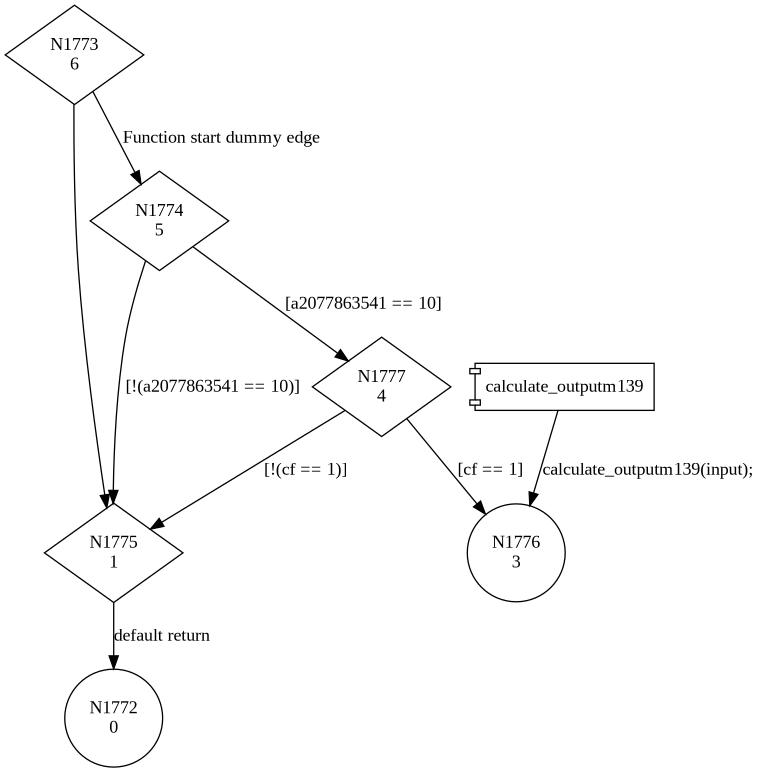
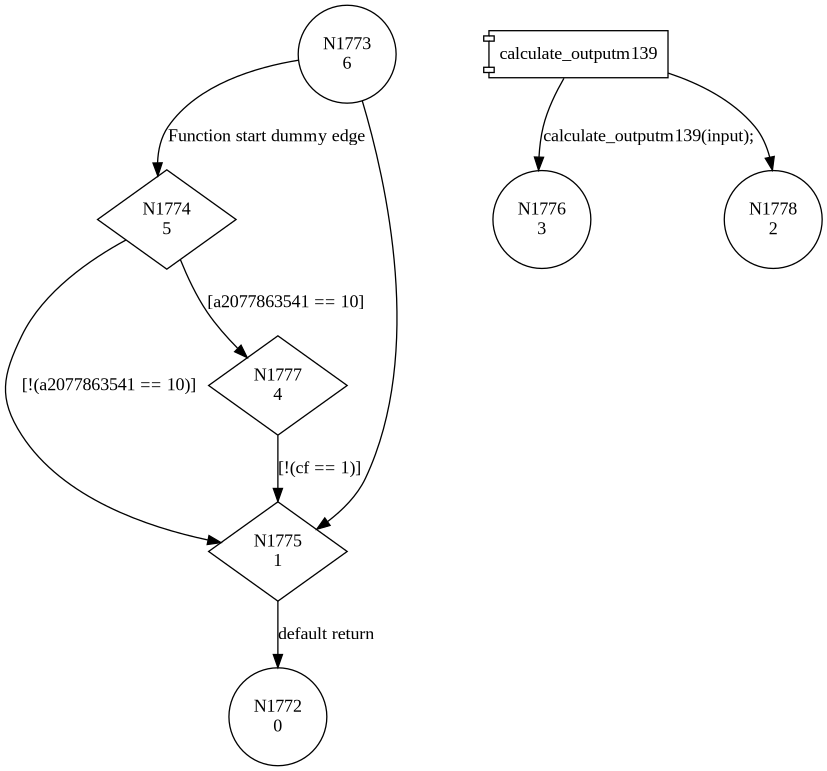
  digraph {
    fontname="Liberation Serif"
    node [fontname="Liberation Serif" shape=circle]
    edge [fontname="Liberation Serif"]
-   n1 [label="N1773\n6" shape=diamond]
+   n1 [label="N1773\n6"]
    n2 [label="N1774\n5" shape=diamond]
    n3 [label="N1775\n1" shape=diamond]
    n4 [label="N1777\n4" shape=diamond]
    n5 [label="N1776\n3"]
    n6 [label="N1772\n0"]
    n7 [label=calculate_outputm139 shape=component]
+   n8 [label="N1778\n2"]
    n1 -> n2 [label="Function start dummy edge"]
    n1 -> n3
    n2 -> n3 [label="[!(a2077863541 == 10)]"]
    n2 -> n4 [label="[a2077863541 == 10]"]
    n3 -> n6 [label="default return"]
    n4 -> n3 [label="[!(cf == 1)]"]
-   n4 -> n5 [label="[cf == 1]"]
    n7 -> n5 [label="calculate_outputm139(input);"]
+   n7 -> n8
  }
